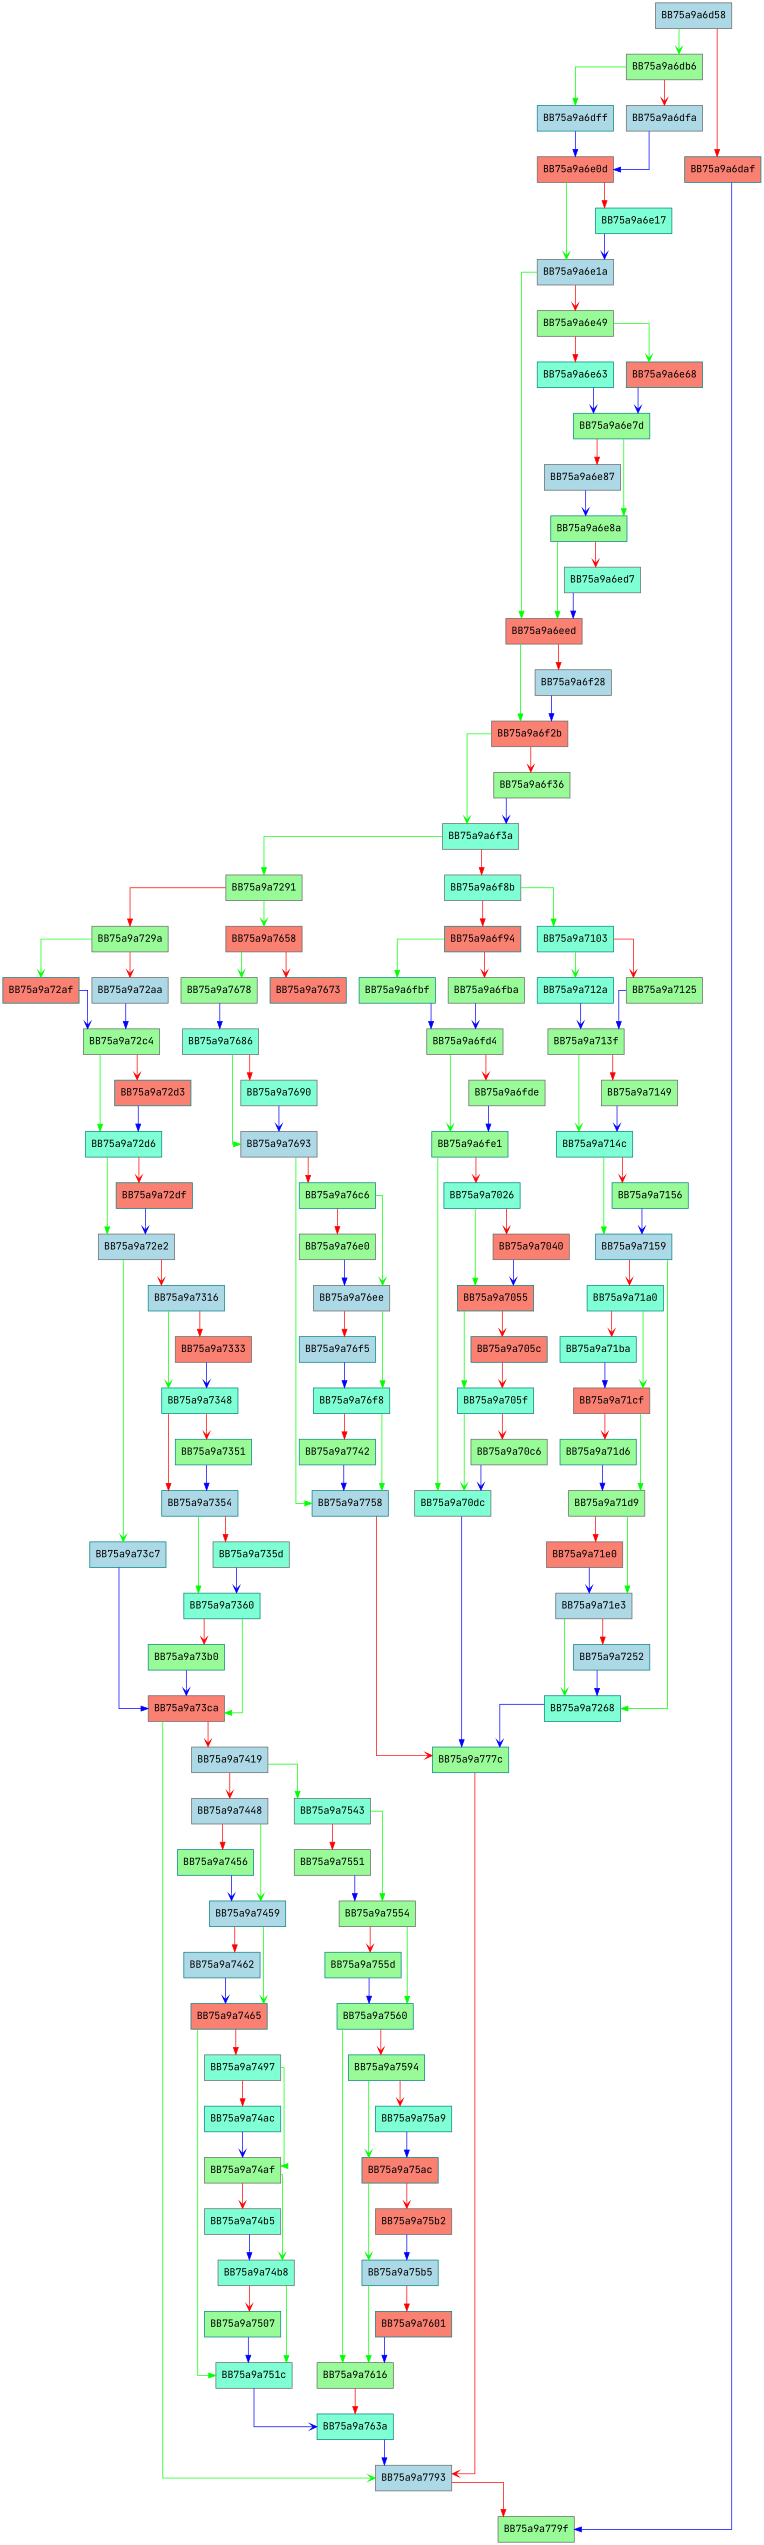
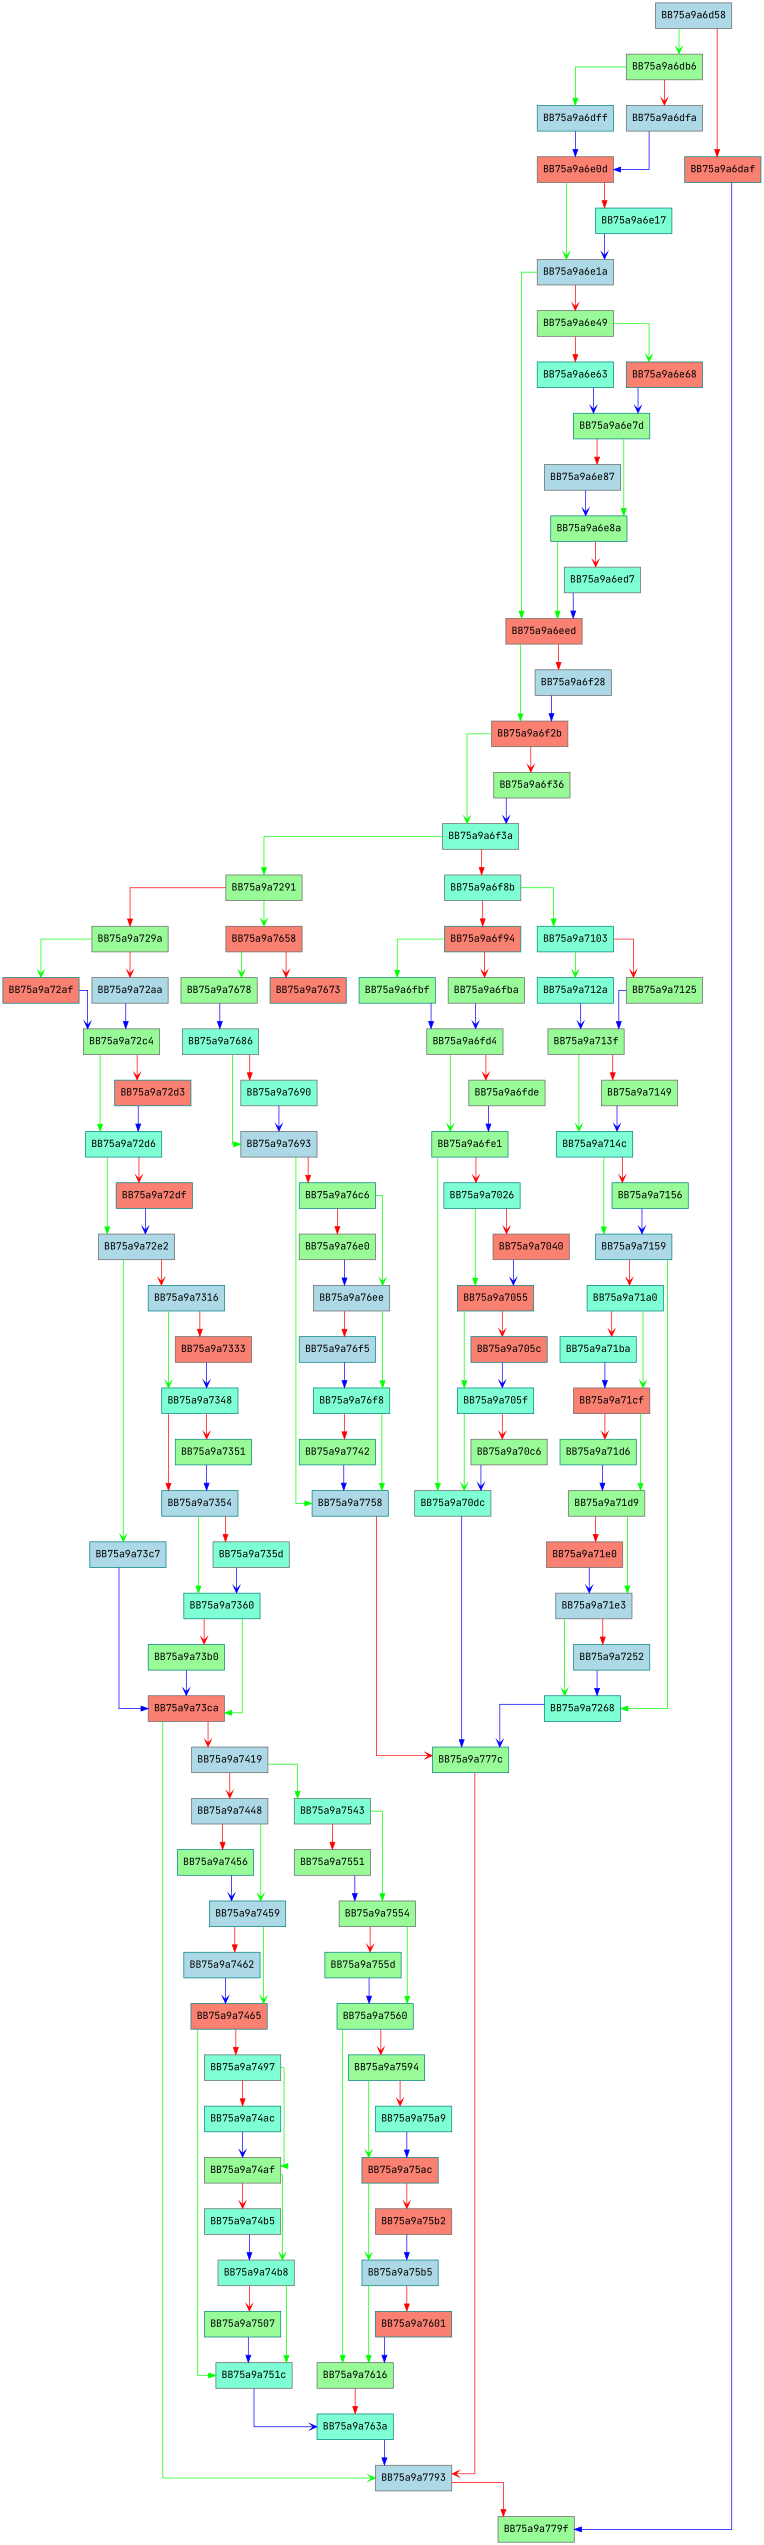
  digraph {
    fontname="JetBrains Mono"
    splines=ortho
    node [color=gray40 fillcolor=palegreen fontname="JetBrains Mono" shape=box style=filled]
    edge [arrowhead=normal color=red fontname="JetBrains Mono"]
    BB75a9a6d58 [fillcolor=lightblue]
    BB75a9a6db6
    BB75a9a6daf [color=teal fillcolor=salmon]
    BB75a9a6dff [color=teal fillcolor=lightblue]
    BB75a9a6dfa [fillcolor=lightblue]
    BB75a9a779f
    BB75a9a6e0d [fillcolor=salmon]
    BB75a9a6e1a [fillcolor=lightblue]
    BB75a9a6e17 [color=teal fillcolor=aquamarine]
    BB75a9a6eed [fillcolor=salmon]
    BB75a9a6e49
    BB75a9a6f2b [fillcolor=salmon]
    BB75a9a6f28 [fillcolor=lightblue]
    BB75a9a6e68 [color=teal fillcolor=salmon]
    BB75a9a6e63 [color=teal fillcolor=aquamarine]
    BB75a9a6f3a [fillcolor=aquamarine]
    BB75a9a6f36
    BB75a9a6e7d [color=teal]
    BB75a9a6e8a [color=teal]
    BB75a9a6e87 [fillcolor=lightblue]
    BB75a9a6ed7 [fillcolor=aquamarine]
    BB75a9a7291
    BB75a9a6f8b [fillcolor=aquamarine]
    BB75a9a7658 [fillcolor=salmon]
    BB75a9a729a
    BB75a9a7103 [color=teal fillcolor=aquamarine]
    BB75a9a6f94 [color=teal fillcolor=salmon]
    BB75a9a7678
    BB75a9a7673 [color=teal fillcolor=salmon]
    BB75a9a72af [color=teal fillcolor=salmon]
    BB75a9a72aa [fillcolor=lightblue]
    BB75a9a712a [color=teal fillcolor=aquamarine]
    BB75a9a7125
    BB75a9a6fbf [color=teal]
    BB75a9a6fba
    BB75a9a713f
    BB75a9a6fd4
    BB75a9a6fe1 [color=teal]
    BB75a9a6fde
    BB75a9a70dc [fillcolor=aquamarine]
    BB75a9a7026 [color=teal fillcolor=aquamarine]
    BB75a9a777c [color=teal]
    BB75a9a7055 [color=teal fillcolor=salmon]
    BB75a9a7040 [fillcolor=salmon]
    BB75a9a7793 [fillcolor=lightblue]
    BB75a9a705f [color=teal fillcolor=aquamarine]
    BB75a9a705c [color=teal fillcolor=salmon]
    BB75a9a70c6
    BB75a9a714c [color=teal fillcolor=aquamarine]
    BB75a9a7149
    BB75a9a7159 [color=teal fillcolor=lightblue]
    BB75a9a7156 [color=teal]
    BB75a9a7268 [color=teal fillcolor=aquamarine]
    BB75a9a71a0 [color=teal fillcolor=aquamarine]
    BB75a9a71cf [fillcolor=salmon]
    BB75a9a71ba [color=teal fillcolor=aquamarine]
    BB75a9a71d9
    BB75a9a71d6 [color=teal]
    BB75a9a71e3 [fillcolor=lightblue]
    BB75a9a71e0 [fillcolor=salmon]
    BB75a9a7252 [color=teal fillcolor=lightblue]
    BB75a9a7686 [fillcolor=aquamarine]
    BB75a9a72c4
    BB75a9a72d6 [color=teal fillcolor=aquamarine]
    BB75a9a72d3 [color=teal fillcolor=salmon]
    BB75a9a72e2 [fillcolor=lightblue]
    BB75a9a72df [color=teal fillcolor=salmon]
    BB75a9a73c7 [color=teal fillcolor=lightblue]
    BB75a9a7316 [color=teal fillcolor=lightblue]
    BB75a9a73ca [fillcolor=salmon]
    BB75a9a7348 [color=teal fillcolor=aquamarine]
    BB75a9a7333 [fillcolor=salmon]
    BB75a9a7419 [fillcolor=lightblue]
    BB75a9a7354 [color=teal fillcolor=lightblue]
    BB75a9a7351 [color=teal]
    BB75a9a7360 [color=teal fillcolor=aquamarine]
    BB75a9a735d [fillcolor=aquamarine]
    BB75a9a73b0 [color=teal]
    BB75a9a7543 [fillcolor=aquamarine]
    BB75a9a7448 [fillcolor=lightblue]
    BB75a9a7554
    BB75a9a7551
    BB75a9a7459 [color=teal fillcolor=lightblue]
    BB75a9a7456 [color=teal]
    BB75a9a7560 [color=teal]
    BB75a9a755d [color=teal]
    BB75a9a7465 [color=teal fillcolor=salmon]
    BB75a9a7462 [color=teal fillcolor=lightblue]
    BB75a9a751c [fillcolor=aquamarine]
    BB75a9a7497 [fillcolor=aquamarine]
    BB75a9a763a [color=teal fillcolor=aquamarine]
    BB75a9a74af
    BB75a9a74ac [color=teal fillcolor=aquamarine]
    BB75a9a74b8 [fillcolor=aquamarine]
    BB75a9a74b5 [fillcolor=aquamarine]
    BB75a9a7507 [color=teal]
    BB75a9a7616
    BB75a9a7594 [color=teal]
    BB75a9a75ac [color=teal fillcolor=salmon]
    BB75a9a75a9 [color=teal fillcolor=aquamarine]
    BB75a9a75b5 [color=teal fillcolor=lightblue]
    BB75a9a75b2 [fillcolor=salmon]
    BB75a9a7601 [color=teal fillcolor=salmon]
    BB75a9a7693 [fillcolor=lightblue]
    BB75a9a7690 [fillcolor=aquamarine]
    BB75a9a7758 [color=teal fillcolor=lightblue]
    BB75a9a76c6 [color=teal]
    BB75a9a76ee [fillcolor=lightblue]
    BB75a9a76e0
    BB75a9a76f8 [color=teal fillcolor=aquamarine]
    BB75a9a76f5 [color=teal fillcolor=lightblue]
    BB75a9a7742 [color=teal]
    BB75a9a6d58 -> BB75a9a6db6 [arrowhead=vee color=green]
    BB75a9a6d58 -> BB75a9a6daf
    BB75a9a6db6 -> BB75a9a6dff [color=green]
    BB75a9a6db6 -> BB75a9a6dfa [arrowhead=vee]
    BB75a9a6daf -> BB75a9a779f [color=blue]
    BB75a9a6dff -> BB75a9a6e0d [color=blue]
    BB75a9a6dfa -> BB75a9a6e0d [color=blue]
    BB75a9a6e0d -> BB75a9a6e1a [arrowhead=vee color=green]
    BB75a9a6e0d -> BB75a9a6e17
    BB75a9a6e1a -> BB75a9a6eed [color=green]
    BB75a9a6e1a -> BB75a9a6e49 [arrowhead=vee]
    BB75a9a6e17 -> BB75a9a6e1a [arrowhead=vee color=blue]
    BB75a9a6eed -> BB75a9a6f2b [color=green]
    BB75a9a6eed -> BB75a9a6f28
    BB75a9a6e49 -> BB75a9a6e68 [arrowhead=vee color=green]
    BB75a9a6e49 -> BB75a9a6e63
    BB75a9a6f2b -> BB75a9a6f3a [arrowhead=vee color=green]
    BB75a9a6f2b -> BB75a9a6f36 [arrowhead=vee]
    BB75a9a6f28 -> BB75a9a6f2b [color=blue]
    BB75a9a6e68 -> BB75a9a6e7d [arrowhead=vee color=blue]
    BB75a9a6e63 -> BB75a9a6e7d [arrowhead=vee color=blue]
    BB75a9a6f3a -> BB75a9a7291 [color=green]
    BB75a9a6f3a -> BB75a9a6f8b
    BB75a9a6f36 -> BB75a9a6f3a [arrowhead=vee color=blue]
    BB75a9a6e7d -> BB75a9a6e8a [color=green]
    BB75a9a6e7d -> BB75a9a6e87
    BB75a9a6e8a -> BB75a9a6eed [color=green]
    BB75a9a6e8a -> BB75a9a6ed7 [arrowhead=vee]
    BB75a9a6e87 -> BB75a9a6e8a [arrowhead=vee color=blue]
    BB75a9a6ed7 -> BB75a9a6eed [color=blue]
    BB75a9a7291 -> BB75a9a7658 [arrowhead=vee color=green]
    BB75a9a7291 -> BB75a9a729a
    BB75a9a6f8b -> BB75a9a7103 [color=green]
    BB75a9a6f8b -> BB75a9a6f94
    BB75a9a7658 -> BB75a9a7678 [arrowhead=vee color=green]
    BB75a9a7658 -> BB75a9a7673 [arrowhead=vee]
    BB75a9a729a -> BB75a9a72af [arrowhead=vee color=green]
    BB75a9a729a -> BB75a9a72aa [arrowhead=vee]
    BB75a9a7103 -> BB75a9a712a [arrowhead=vee color=green]
    BB75a9a7103 -> BB75a9a7125 [arrowhead=vee]
    BB75a9a6f94 -> BB75a9a6fbf [color=green]
    BB75a9a6f94 -> BB75a9a6fba [arrowhead=vee]
    BB75a9a7678 -> BB75a9a7686 [color=blue]
    BB75a9a72af -> BB75a9a72c4 [arrowhead=vee color=blue]
    BB75a9a72aa -> BB75a9a72c4 [color=blue]
    BB75a9a712a -> BB75a9a713f [arrowhead=vee color=blue]
    BB75a9a7125 -> BB75a9a713f [color=blue]
    BB75a9a6fbf -> BB75a9a6fd4 [color=blue]
    BB75a9a6fba -> BB75a9a6fd4 [arrowhead=vee color=blue]
    BB75a9a713f -> BB75a9a714c [arrowhead=vee color=green]
    BB75a9a713f -> BB75a9a7149
    BB75a9a6fd4 -> BB75a9a6fe1 [arrowhead=vee color=green]
    BB75a9a6fd4 -> BB75a9a6fde [arrowhead=vee]
    BB75a9a6fe1 -> BB75a9a70dc [color=green]
    BB75a9a6fe1 -> BB75a9a7026 [arrowhead=vee]
    BB75a9a6fde -> BB75a9a6fe1 [color=blue]
    BB75a9a70dc -> BB75a9a777c [color=blue]
    BB75a9a7026 -> BB75a9a7055 [color=green]
    BB75a9a7026 -> BB75a9a7040 [arrowhead=vee]
    BB75a9a777c -> BB75a9a7793 [arrowhead=vee]
    BB75a9a7055 -> BB75a9a705f [color=green]
    BB75a9a7055 -> BB75a9a705c [arrowhead=vee]
    BB75a9a7040 -> BB75a9a7055 [arrowhead=vee color=blue]
    BB75a9a7793 -> BB75a9a779f
    BB75a9a705f -> BB75a9a70dc [arrowhead=vee color=green]
    BB75a9a705f -> BB75a9a70c6 [arrowhead=vee]
-   BB75a9a705c -> BB75a9a705f [arrowhead=vee]
+   BB75a9a705c -> BB75a9a705f [arrowhead=vee color=blue]
    BB75a9a70c6 -> BB75a9a70dc [arrowhead=vee color=blue]
    BB75a9a714c -> BB75a9a7159 [color=green]
    BB75a9a714c -> BB75a9a7156 [arrowhead=vee]
    BB75a9a7149 -> BB75a9a714c [arrowhead=vee color=blue]
    BB75a9a7159 -> BB75a9a7268 [color=green]
    BB75a9a7159 -> BB75a9a71a0 [arrowhead=vee]
    BB75a9a7156 -> BB75a9a7159 [arrowhead=vee color=blue]
    BB75a9a7268 -> BB75a9a777c [arrowhead=vee color=blue]
    BB75a9a71a0 -> BB75a9a71cf [arrowhead=vee color=green]
    BB75a9a71a0 -> BB75a9a71ba [arrowhead=vee]
    BB75a9a71cf -> BB75a9a71d9 [color=green]
    BB75a9a71cf -> BB75a9a71d6 [arrowhead=vee]
    BB75a9a71ba -> BB75a9a71cf [color=blue]
    BB75a9a71d9 -> BB75a9a71e3 [color=green]
    BB75a9a71d9 -> BB75a9a71e0
    BB75a9a71d6 -> BB75a9a71d9 [color=blue]
    BB75a9a71e3 -> BB75a9a7268 [arrowhead=vee color=green]
    BB75a9a71e3 -> BB75a9a7252
    BB75a9a71e0 -> BB75a9a71e3 [arrowhead=vee color=blue]
    BB75a9a7252 -> BB75a9a7268 [color=blue]
    BB75a9a7686 -> BB75a9a7693 [color=green]
    BB75a9a7686 -> BB75a9a7690
    BB75a9a72c4 -> BB75a9a72d6 [color=green]
    BB75a9a72c4 -> BB75a9a72d3 [arrowhead=vee]
    BB75a9a72d6 -> BB75a9a72e2 [color=green]
    BB75a9a72d6 -> BB75a9a72df [arrowhead=vee]
    BB75a9a72d3 -> BB75a9a72d6 [color=blue]
    BB75a9a72e2 -> BB75a9a73c7 [arrowhead=vee color=green]
    BB75a9a72e2 -> BB75a9a7316 [arrowhead=vee]
    BB75a9a72df -> BB75a9a72e2 [arrowhead=vee color=blue]
    BB75a9a73c7 -> BB75a9a73ca [color=blue]
    BB75a9a7316 -> BB75a9a7348 [arrowhead=vee color=green]
    BB75a9a7316 -> BB75a9a7333
    BB75a9a73ca -> BB75a9a7793 [arrowhead=vee color=green]
    BB75a9a73ca -> BB75a9a7419 [arrowhead=vee]
    BB75a9a7348 -> BB75a9a7354
    BB75a9a7348 -> BB75a9a7351 [arrowhead=vee]
    BB75a9a7333 -> BB75a9a7348 [arrowhead=vee color=blue]
    BB75a9a7419 -> BB75a9a7543 [color=green]
    BB75a9a7419 -> BB75a9a7448 [arrowhead=vee]
    BB75a9a7354 -> BB75a9a7360 [color=green]
    BB75a9a7354 -> BB75a9a735d
    BB75a9a7351 -> BB75a9a7354 [color=blue]
    BB75a9a7360 -> BB75a9a73ca [color=green]
    BB75a9a7360 -> BB75a9a73b0 [arrowhead=vee]
    BB75a9a735d -> BB75a9a7360 [arrowhead=vee color=blue]
    BB75a9a73b0 -> BB75a9a73ca [arrowhead=vee color=blue]
    BB75a9a7543 -> BB75a9a7554 [color=green]
    BB75a9a7543 -> BB75a9a7551
    BB75a9a7448 -> BB75a9a7459 [arrowhead=vee color=green]
    BB75a9a7448 -> BB75a9a7456
    BB75a9a7554 -> BB75a9a7560 [color=green]
    BB75a9a7554 -> BB75a9a755d [arrowhead=vee]
    BB75a9a7551 -> BB75a9a7554 [color=blue]
    BB75a9a7459 -> BB75a9a7465 [arrowhead=vee color=green]
    BB75a9a7459 -> BB75a9a7462
    BB75a9a7456 -> BB75a9a7459 [arrowhead=vee color=blue]
    BB75a9a7560 -> BB75a9a7616 [color=green]
    BB75a9a7560 -> BB75a9a7594 [arrowhead=vee]
    BB75a9a755d -> BB75a9a7560 [color=blue]
    BB75a9a7465 -> BB75a9a751c [color=green]
    BB75a9a7465 -> BB75a9a7497
    BB75a9a7462 -> BB75a9a7465 [arrowhead=vee color=blue]
    BB75a9a751c -> BB75a9a763a [arrowhead=vee color=blue]
    BB75a9a7497 -> BB75a9a74af [color=green]
    BB75a9a7497 -> BB75a9a74ac
    BB75a9a763a -> BB75a9a7793 [color=blue]
    BB75a9a74af -> BB75a9a74b8 [arrowhead=vee color=green]
    BB75a9a74af -> BB75a9a74b5 [arrowhead=vee]
    BB75a9a74ac -> BB75a9a74af [arrowhead=vee color=blue]
    BB75a9a74b8 -> BB75a9a751c [color=green]
    BB75a9a74b8 -> BB75a9a7507 [arrowhead=vee]
    BB75a9a74b5 -> BB75a9a74b8 [color=blue]
    BB75a9a7507 -> BB75a9a751c [color=blue]
    BB75a9a7616 -> BB75a9a763a
    BB75a9a7594 -> BB75a9a75ac [arrowhead=vee color=green]
    BB75a9a7594 -> BB75a9a75a9 [arrowhead=vee]
    BB75a9a75ac -> BB75a9a75b5 [arrowhead=vee color=green]
    BB75a9a75ac -> BB75a9a75b2 [arrowhead=vee]
    BB75a9a75a9 -> BB75a9a75ac [color=blue]
    BB75a9a75b5 -> BB75a9a7616 [color=green]
    BB75a9a75b5 -> BB75a9a7601
    BB75a9a75b2 -> BB75a9a75b5 [color=blue]
    BB75a9a7601 -> BB75a9a7616 [color=blue]
    BB75a9a7693 -> BB75a9a7758 [color=green]
    BB75a9a7693 -> BB75a9a76c6
    BB75a9a7690 -> BB75a9a7693 [arrowhead=vee color=blue]
    BB75a9a7758 -> BB75a9a777c [arrowhead=vee]
    BB75a9a76c6 -> BB75a9a76ee [arrowhead=vee color=green]
    BB75a9a76c6 -> BB75a9a76e0
    BB75a9a76ee -> BB75a9a76f8 [color=green]
    BB75a9a76ee -> BB75a9a76f5
    BB75a9a76e0 -> BB75a9a76ee [color=blue]
    BB75a9a76f8 -> BB75a9a7758 [color=green]
    BB75a9a76f8 -> BB75a9a7742
    BB75a9a76f5 -> BB75a9a76f8 [color=blue]
    BB75a9a7742 -> BB75a9a7758 [color=blue]
  }
